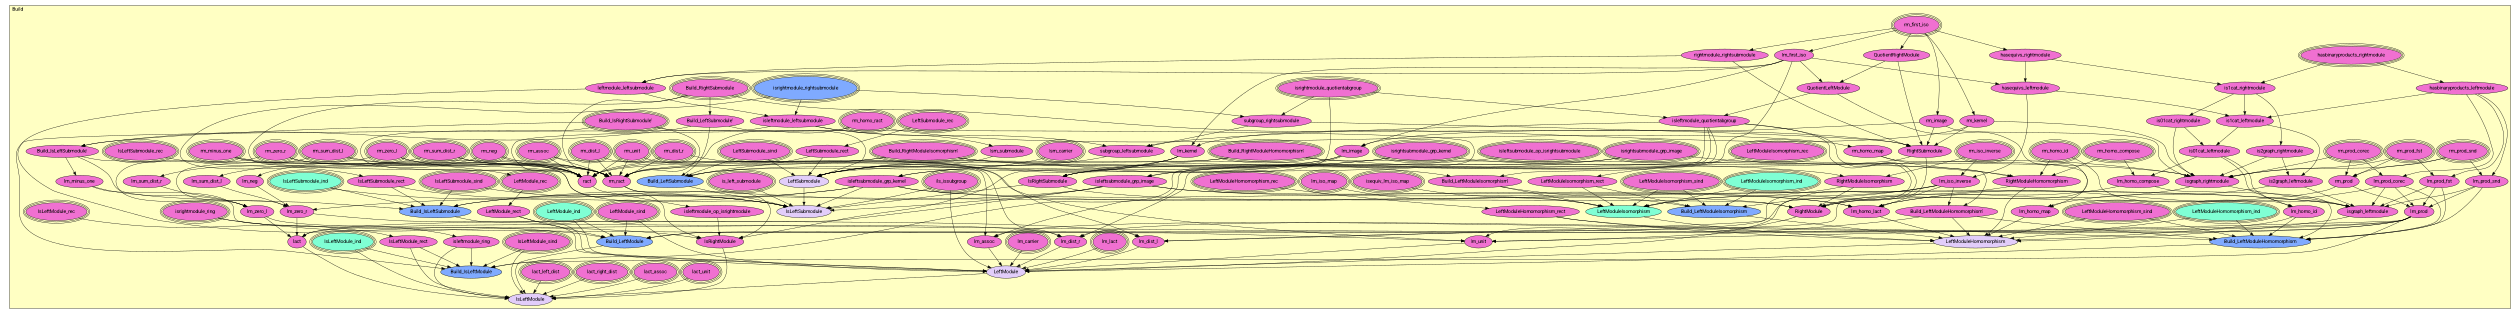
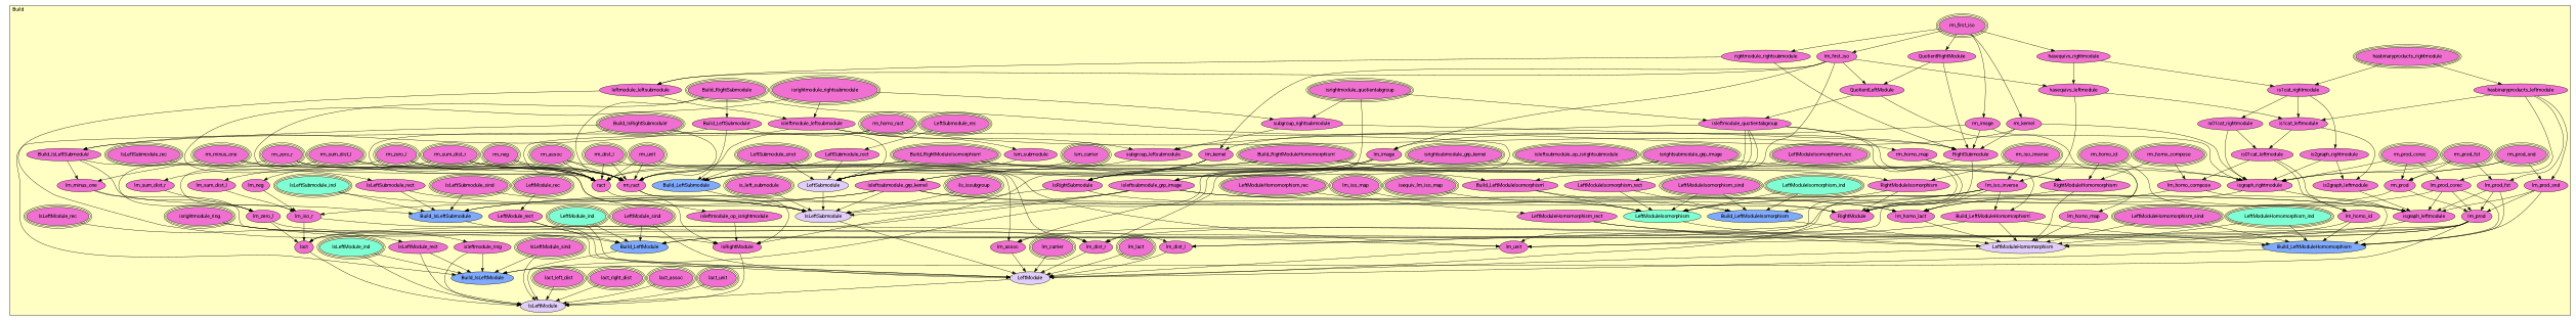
  digraph {
    fontname=Roboto
    node [fillcolor="#F070D1" fontname=Roboto style=filled]
    edge [fontname=Roboto]
    n1 [fillcolor="#E2CDFA" label=LeftModule]
    n2 [label=rm_sum_dist_l peripheries=3]
    n3 [label=lact_unit peripheries=3]
    n4 [label=lm_sum_dist_r]
    n5 [label=lact_assoc peripheries=3]
    n6 [label=rm_sum_dist_r peripheries=3]
    n7 [label=lact_right_dist peripheries=3]
    n8 [label=lm_sum_dist_l]
    n9 [label=lact_left_dist peripheries=3]
    n10 [label=lact]
    n11 [label=hasbinaryproducts_rightmodule peripheries=3]
    n12 [label=hasbinaryproducts_leftmodule]
    n13 [label=IsLeftModule_sind peripheries=3]
    n14 [label=rm_prod_corec peripheries=3]
    n15 [label=IsLeftModule_rec peripheries=3]
    n16 [label=lm_prod_corec]
    n17 [fillcolor="#7FFFD4" label=IsLeftModule_ind peripheries=3]
    n18 [label=rm_prod_snd peripheries=3]
    n19 [label=IsLeftModule_rect]
    n20 [fillcolor="#7FAAFF" label=Build_IsLeftModule]
    n21 [label=lm_prod_snd]
    n22 [fillcolor="#E2CDFA" label=IsLeftModule]
    n23 [label=rm_prod_fst peripheries=3]
    n24 [label=lm_prod_fst]
    n25 [label=rm_prod]
    n26 [label=lm_prod]
    n27 [label=rm_first_iso peripheries=3]
    n28 [label=lm_first_iso]
    n29 [label=QuotientRightModule]
    n30 [label=QuotientLeftModule]
    n31 [label=isrightmodule_quotientabgroup peripheries=3]
    n32 [label=isleftmodule_quotientabgroup]
    n33 [label=rm_image]
    n34 [label=lm_image]
    n35 [label=isrightsubmodule_grp_image peripheries=3]
    n36 [label=isleftsubmodule_grp_image]
    n37 [label=rm_kernel]
    n38 [label=lm_kernel]
    n39 [label=isrightsubmodule_grp_kernel peripheries=3]
    n40 [label=isleftsubmodule_grp_kernel]
    n41 [label=hasequivs_rightmodule]
    n42 [label=is1cat_rightmodule]
    n43 [label=is2graph_rightmodule]
    n44 [label=is01cat_rightmodule]
    n45 [label=isgraph_rightmodule]
    n46 [label=hasequivs_leftmodule]
    n47 [label=is1cat_leftmodule]
    n48 [label=is2graph_leftmodule]
    n49 [label=is01cat_leftmodule]
    n50 [label=isgraph_leftmodule]
    n51 [label=rm_iso_inverse peripheries=3]
    n52 [label=lm_iso_inverse]
    n53 [label="Build_RightModuleIsomorphism'" peripheries=3]
    n54 [label="Build_LeftModuleIsomorphism'"]
    n55 [label=RightModuleIsomorphism]
    n56 [label=isequiv_lm_iso_map peripheries=3]
    n57 [label=lm_iso_map peripheries=3]
    n58 [label=LeftModuleIsomorphism_sind peripheries=3]
    n59 [label=LeftModuleIsomorphism_rec peripheries=3]
    n60 [fillcolor="#7FFFD4" label=LeftModuleIsomorphism_ind peripheries=3]
    n61 [label=LeftModuleIsomorphism_rect]
    n62 [fillcolor="#7FAAFF" label=Build_LeftModuleIsomorphism]
    n63 [fillcolor="#7FFFD4" label=LeftModuleIsomorphism]
    n64 [label="Build_RightModuleHomomorphism'" peripheries=3]
    n65 [label="Build_LeftModuleHomomorphism'"]
    n66 [label=rm_homo_compose peripheries=3]
    n67 [label=lm_homo_compose]
    n68 [label=rm_homo_id peripheries=3]
    n69 [label=lm_homo_id]
    n70 [label=rm_homo_ract peripheries=3]
    n71 [label=rm_homo_map]
    n72 [label=RightModuleHomomorphism]
    n73 [label=lm_homo_lact]
    n74 [label=lm_homo_map]
    n75 [label=LeftModuleHomomorphism_sind peripheries=3]
    n76 [label=LeftModuleHomomorphism_rec peripheries=3]
    n77 [fillcolor="#7FFFD4" label=LeftModuleHomomorphism_ind peripheries=3]
    n78 [label=LeftModuleHomomorphism_rect]
    n79 [fillcolor="#7FAAFF" label=Build_LeftModuleHomomorphism]
    n80 [fillcolor="#E2CDFA" label=LeftModuleHomomorphism]
    n81 [label=Build_RightSubmodule peripheries=3]
    n82 [label="Build_LeftSubmodule'"]
    n83 [label="Build_IsRightSubmodule'" peripheries=3]
    n84 [label="Build_IsLeftSubmodule'"]
    n85 [label=rightmodule_rightsubmodule]
    n86 [label=leftmodule_leftsubmodule]
-   n87 [fillcolor="#7FAAFF" label=isrightmodule_rightsubmodule peripheries=3]
+   n87 [label=isrightmodule_rightsubmodule peripheries=3]
    n88 [label=isleftmodule_leftsubmodule]
    n89 [label=subgroup_rightsubmodule]
    n90 [label=subgroup_leftsubmodule]
    n91 [label=RightSubmodule]
    n92 [label=lsm_submodule]
    n93 [label=lsm_carrier peripheries=3]
    n94 [label=LeftSubmodule_sind peripheries=3]
    n95 [label=LeftSubmodule_rec peripheries=3]
    n96 [label=LeftSubmodule_rect]
    n97 [fillcolor="#7FAAFF" label=Build_LeftSubmodule]
    n98 [fillcolor="#E2CDFA" label=LeftSubmodule]
    n99 [label=isleftsubmodule_op_isrightsubmodule peripheries=3]
    n100 [label=IsRightSubmodule]
    n101 [label=is_left_submodule peripheries=3]
    n102 [label=ils_issubgroup peripheries=3]
    n103 [label=IsLeftSubmodule_sind peripheries=3]
    n104 [label=IsLeftSubmodule_rec peripheries=3]
    n105 [fillcolor="#7FFFD4" label=IsLeftSubmodule_ind peripheries=3]
    n106 [label=IsLeftSubmodule_rect]
    n107 [fillcolor="#7FAAFF" label=Build_IsLeftSubmodule]
    n108 [fillcolor="#E2CDFA" label=IsLeftSubmodule]
    n109 [label=isrightmodule_ring peripheries=3]
    n110 [label=rm_neg peripheries=3]
    n111 [label=rm_minus_one peripheries=3]
    n112 [label=rm_zero_r peripheries=3]
    n113 [label=rm_zero_l peripheries=3]
    n114 [label=rm_unit peripheries=3]
    n115 [label=rm_assoc peripheries=3]
    n116 [label=rm_dist_l peripheries=3]
-   n117 [label=rm_dist_r peripheries=3]
    n118 [label=rm_ract]
    n119 [label=RightModule]
    n120 [label=ract]
    n121 [label=isleftmodule_op_isrightmodule]
    n122 [label=IsRightModule]
    n123 [label=isleftmodule_ring]
    n124 [label=lm_neg]
    n125 [label=lm_minus_one]
-   n126 [label=lm_zero_r]
+   n126 [label=lm_iso_r]
    n127 [label=lm_zero_l]
    n128 [label=lm_unit]
    n129 [label=lm_assoc]
    n130 [label=lm_dist_r]
    n131 [label=lm_dist_l]
    n132 [label=lm_lact peripheries=3]
    n133 [label=lm_carrier peripheries=3]
    n134 [label=LeftModule_sind peripheries=3]
    n135 [label=LeftModule_rec peripheries=3]
    n136 [fillcolor="#7FFFD4" label=LeftModule_ind peripheries=3]
    n137 [label=LeftModule_rect]
    n138 [fillcolor="#7FAAFF" label=Build_LeftModule]
    subgraph cluster_1 {
      fillcolor="#FFFFC3"
      label=Build
      labeljust=l
      style=filled
      n1
      n2
      n3
      n4
      n5
      n6
      n7
      n8
      n9
      n10
      n11
      n12
      n13
      n14
      n15
      n16
      n17
      n18
      n19
      n20
      n21
      n22
      n23
      n24
      n25
      n26
      n27
      n28
      n29
      n30
      n31
      n32
      n33
      n34
      n35
      n36
      n37
      n38
      n39
      n40
      n41
      n42
      n43
      n44
      n45
      n46
      n47
      n48
      n49
      n50
      n51
      n52
      n53
      n54
      n55
      n56
      n57
      n58
      n59
      n60
      n61
      n62
      n63
      n64
      n65
      n66
      n67
      n68
      n69
      n70
      n71
      n72
      n73
      n74
      n75
      n76
      n77
      n78
      n79
      n80
      n81
      n82
      n83
      n84
      n85
      n86
      n87
      n88
      n89
      n90
      n91
      n92
      n93
      n94
      n95
      n96
      n97
      n98
      n99
      n100
      n101
      n102
      n103
      n104
      n105
      n106
      n107
      n108
      n109
      n110
      n111
      n112
      n113
      n114
      n115
      n116
-     n117
      n118
      n119
      n120
      n121
      n122
      n123
      n124
      n125
      n126
      n127
      n128
      n129
      n130
      n131
      n132
      n133
      n134
      n135
      n136
      n137
      n138
    }
    n1 -> n22
    n2 -> n4
    n2 -> n118
    n2 -> n120
    n3 -> n22
    n4 -> n127
    n5 -> n22
    n6 -> n8
    n6 -> n118
    n6 -> n120
    n7 -> n22
    n8 -> n126
    n9 -> n22
    n10 -> n22
    n11 -> n12
    n11 -> n42
    n12 -> n16
    n12 -> n21
    n12 -> n24
    n12 -> n47
    n13 -> n20
    n13 -> n22
    n14 -> n16
    n14 -> n25
    n14 -> n45
    n15 -> n19
    n16 -> n26
    n16 -> n50
    n16 -> n73
    n16 -> n79
    n17 -> n20
    n17 -> n22
    n18 -> n21
    n18 -> n25
    n18 -> n45
    n19 -> n20
    n19 -> n22
    n21 -> n26
    n21 -> n50
    n21 -> n79
    n23 -> n24
    n23 -> n25
    n23 -> n45
    n24 -> n26
    n24 -> n50
    n24 -> n79
    n25 -> n26
    n25 -> n119
    n26 -> n20
    n26 -> n128
    n26 -> n129
    n26 -> n130
    n26 -> n131
    n26 -> n138
    n27 -> n28
    n27 -> n29
    n27 -> n33
    n27 -> n37
    n27 -> n41
    n27 -> n85
    n28 -> n30
    n28 -> n34
    n28 -> n38
    n28 -> n46
    n28 -> n54
    n28 -> n86
    n29 -> n30
    n29 -> n91
    n30 -> n32
    n30 -> n138
    n31 -> n32
    n31 -> n89
    n31 -> n122
    n32 -> n20
    n32 -> n90
    n32 -> n128
    n32 -> n129
    n32 -> n130
    n32 -> n131
    n33 -> n34
    n33 -> n45
    n33 -> n91
    n34 -> n36
    n34 -> n97
    n34 -> n98
    n35 -> n36
    n35 -> n45
    n35 -> n100
    n36 -> n10
    n36 -> n50
    n36 -> n73
    n36 -> n107
    n36 -> n108
    n37 -> n38
    n37 -> n45
    n37 -> n91
    n38 -> n40
    n38 -> n97
    n38 -> n98
    n39 -> n40
    n39 -> n45
    n39 -> n100
    n40 -> n50
    n40 -> n73
    n40 -> n107
    n40 -> n108
    n40 -> n126
    n41 -> n42
    n41 -> n46
    n42 -> n43
    n42 -> n44
    n42 -> n47
    n43 -> n45
    n43 -> n48
    n44 -> n45
    n44 -> n49
    n45 -> n50
    n45 -> n119
    n46 -> n47
    n46 -> n52
    n47 -> n48
    n47 -> n49
    n48 -> n50
-   n48 -> n74
    n49 -> n50
    n49 -> n67
    n49 -> n69
    n50 -> n80
    n51 -> n52
    n51 -> n55
    n52 -> n10
    n52 -> n62
    n52 -> n63
    n52 -> n65
    n52 -> n73
    n53 -> n54
    n53 -> n55
    n53 -> n118
    n53 -> n120
    n54 -> n62
    n54 -> n63
    n55 -> n63
    n55 -> n119
    n56 -> n63
    n57 -> n63
    n58 -> n62
    n58 -> n63
    n59 -> n61
    n60 -> n62
    n60 -> n63
    n61 -> n62
    n61 -> n63
    n62 -> n80
    n63 -> n80
    n64 -> n65
    n64 -> n72
    n64 -> n118
    n64 -> n120
    n65 -> n79
    n65 -> n80
    n65 -> n128
    n66 -> n67
    n66 -> n72
    n67 -> n73
    n67 -> n79
    n68 -> n69
    n68 -> n72
    n69 -> n79
    n69 -> n80
    n70 -> n71
    n70 -> n118
    n70 -> n120
    n71 -> n72
    n71 -> n74
    n72 -> n80
    n72 -> n119
    n73 -> n80
    n74 -> n80
    n75 -> n79
    n75 -> n80
    n76 -> n78
    n77 -> n79
    n77 -> n80
    n78 -> n79
    n78 -> n80
    n79 -> n1
    n80 -> n1
    n81 -> n82
    n81 -> n91
    n81 -> n118
    n81 -> n120
    n82 -> n84
    n82 -> n97
    n82 -> n98
    n83 -> n84
    n83 -> n100
    n83 -> n118
    n83 -> n120
    n84 -> n107
    n84 -> n108
    n84 -> n125
    n85 -> n86
    n85 -> n91
    n86 -> n88
    n86 -> n138
    n87 -> n88
    n87 -> n89
    n87 -> n122
    n88 -> n20
    n88 -> n90
    n88 -> n92
    n89 -> n90
    n89 -> n91
    n90 -> n98
    n91 -> n98
    n91 -> n119
    n92 -> n98
    n93 -> n98
    n94 -> n97
    n94 -> n98
    n95 -> n96
    n96 -> n97
    n96 -> n98
    n97 -> n108
    n98 -> n108
    n99 -> n100
    n100 -> n108
    n100 -> n119
    n101 -> n108
    n102 -> n108
    n103 -> n107
    n103 -> n108
    n104 -> n106
    n105 -> n107
    n105 -> n108
    n106 -> n107
    n106 -> n108
    n107 -> n1
-   n102 -> n1
+   n108 -> n1
    n109 -> n122
    n109 -> n123
    n110 -> n118
    n110 -> n120
    n110 -> n124
    n111 -> n118
    n111 -> n120
-   n111 -> n135
+   n111 -> n125
    n112 -> n118
    n112 -> n120
    n112 -> n127
    n113 -> n118
    n113 -> n120
    n113 -> n126
    n114 -> n118
    n114 -> n120
    n114 -> n128
    n115 -> n118
    n115 -> n120
    n115 -> n129
    n116 -> n118
    n116 -> n120
    n116 -> n130
-   n117 -> n118
-   n117 -> n120
-   n117 -> n131
    n118 -> n119
    n118 -> n122
    n119 -> n1
    n120 -> n121
    n121 -> n122
    n122 -> n22
    n123 -> n20
    n123 -> n22
    n124 -> n126
    n125 -> n127
    n125 -> n128
    n126 -> n10
    n126 -> n131
    n127 -> n10
    n127 -> n130
    n128 -> n1
    n129 -> n1
    n130 -> n1
    n131 -> n1
    n132 -> n1
    n133 -> n1
    n134 -> n1
    n134 -> n138
    n135 -> n137
    n136 -> n1
    n136 -> n138
    n137 -> n1
    n137 -> n138
    n138 -> n22
  }
